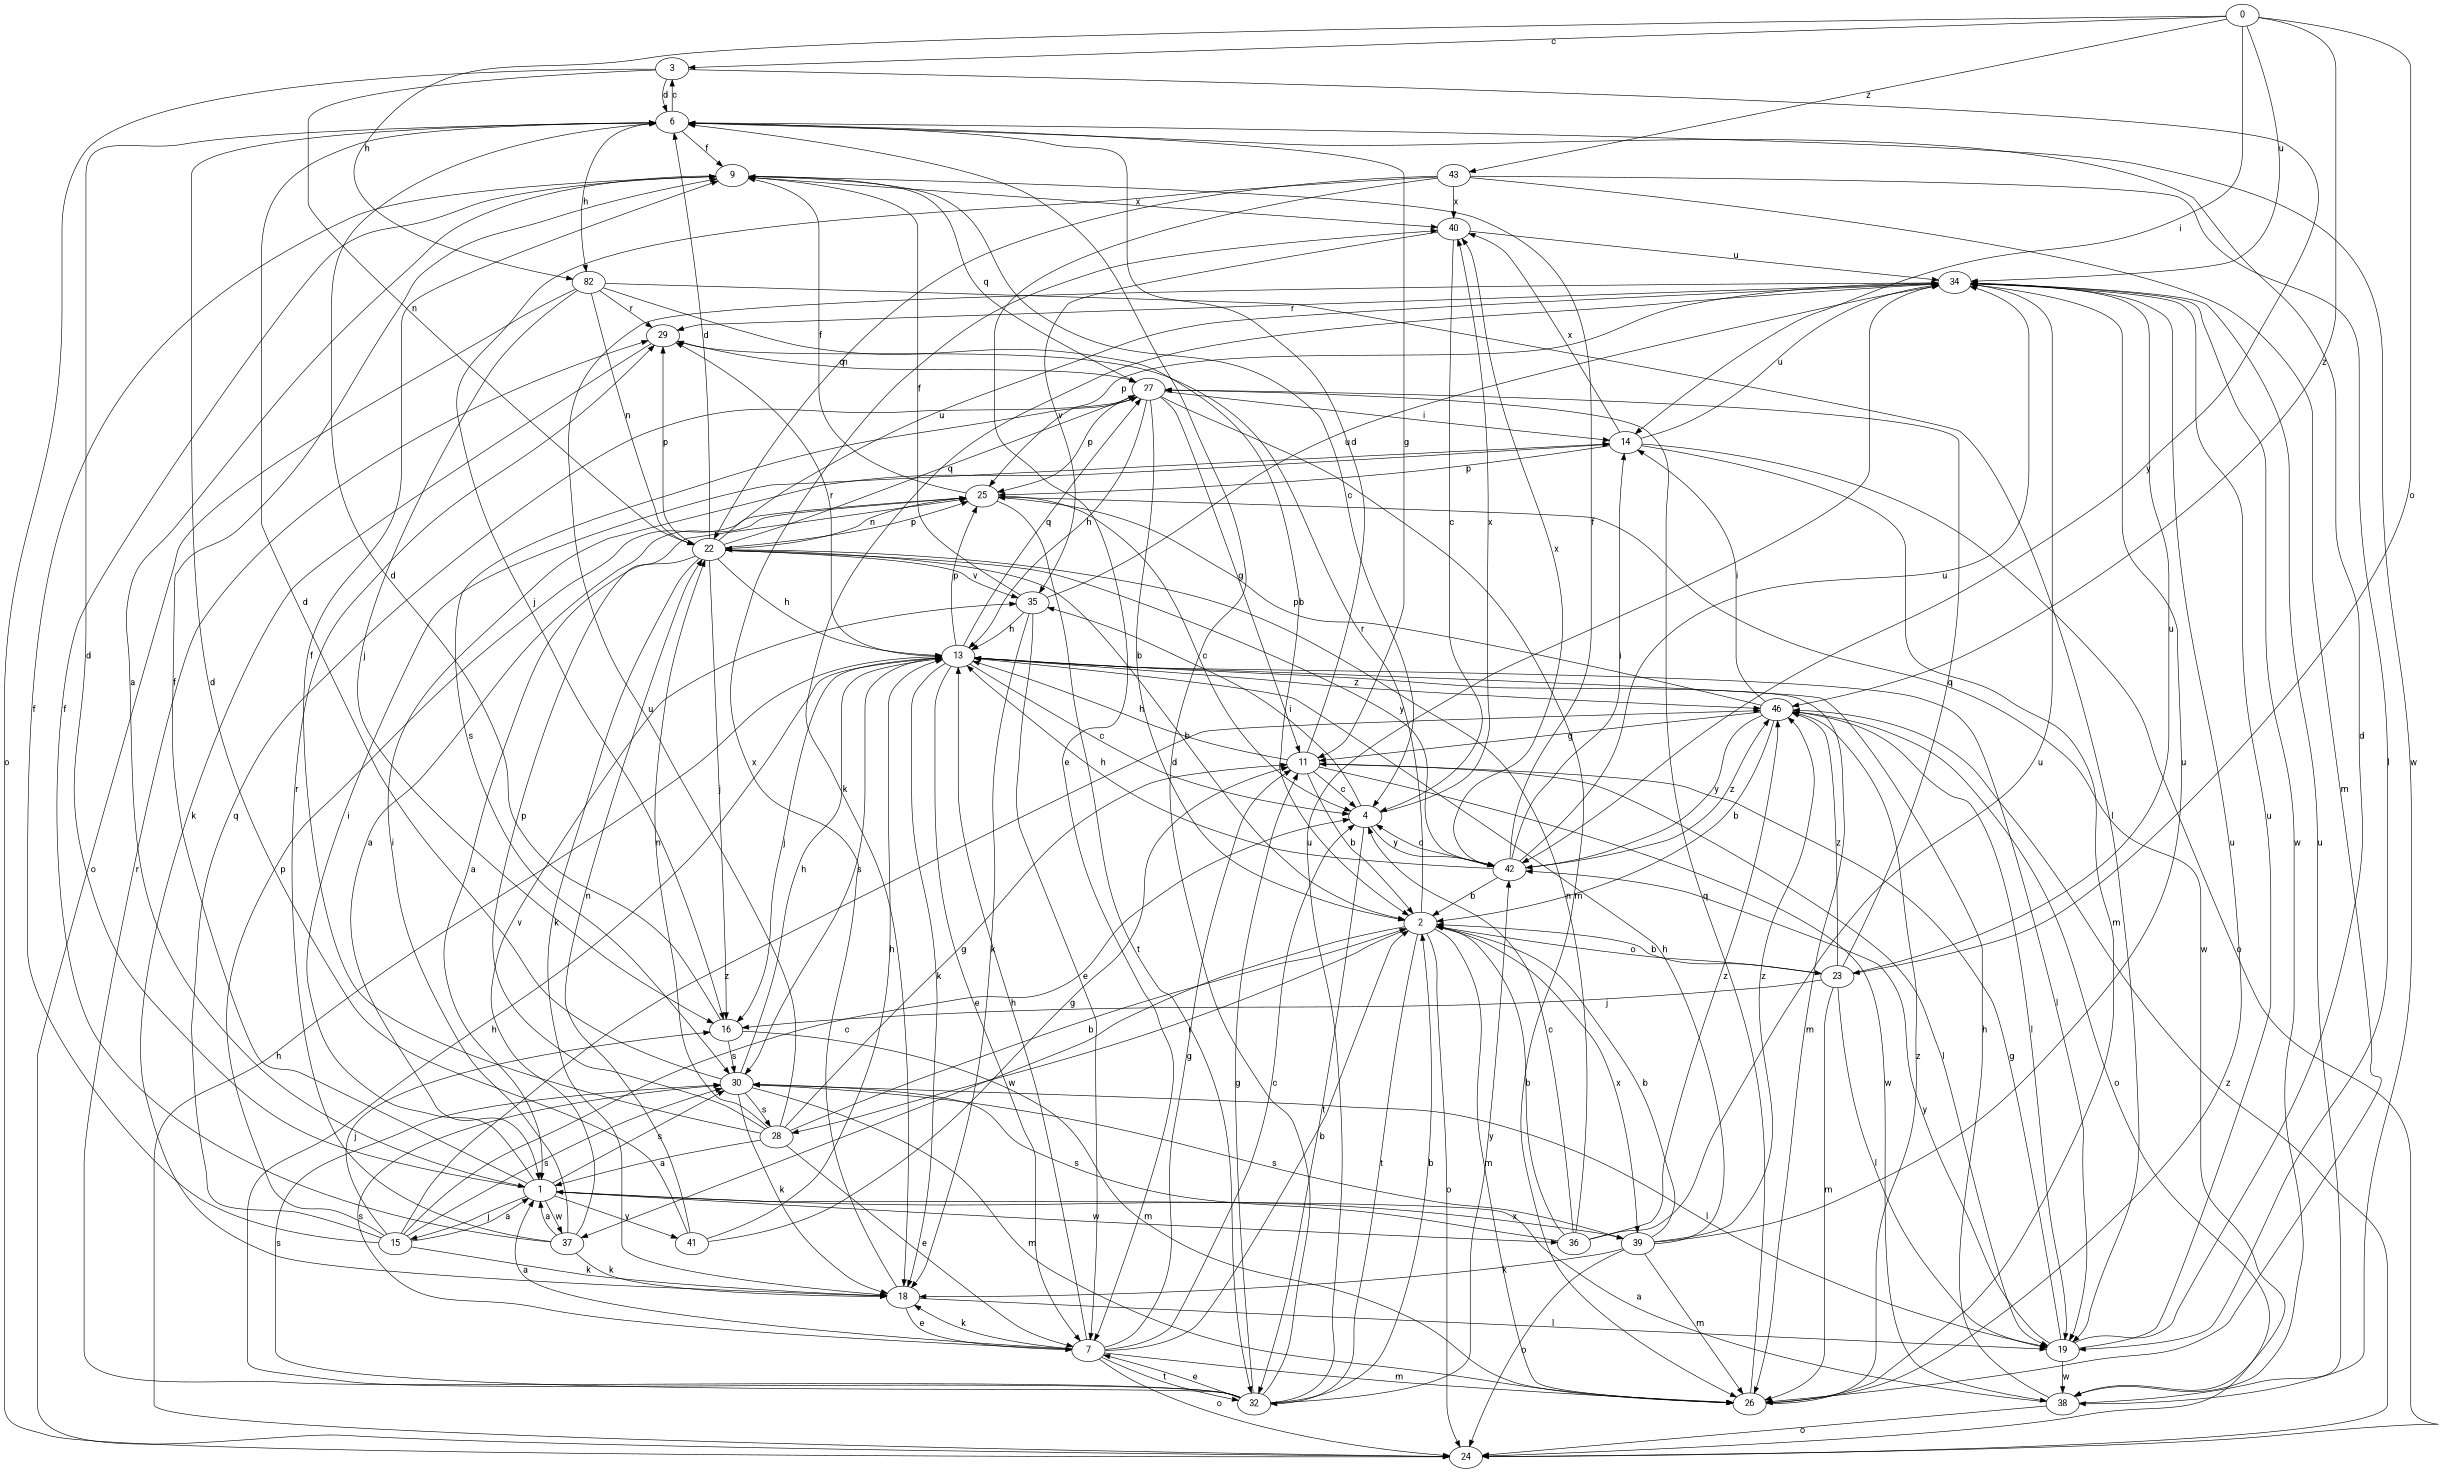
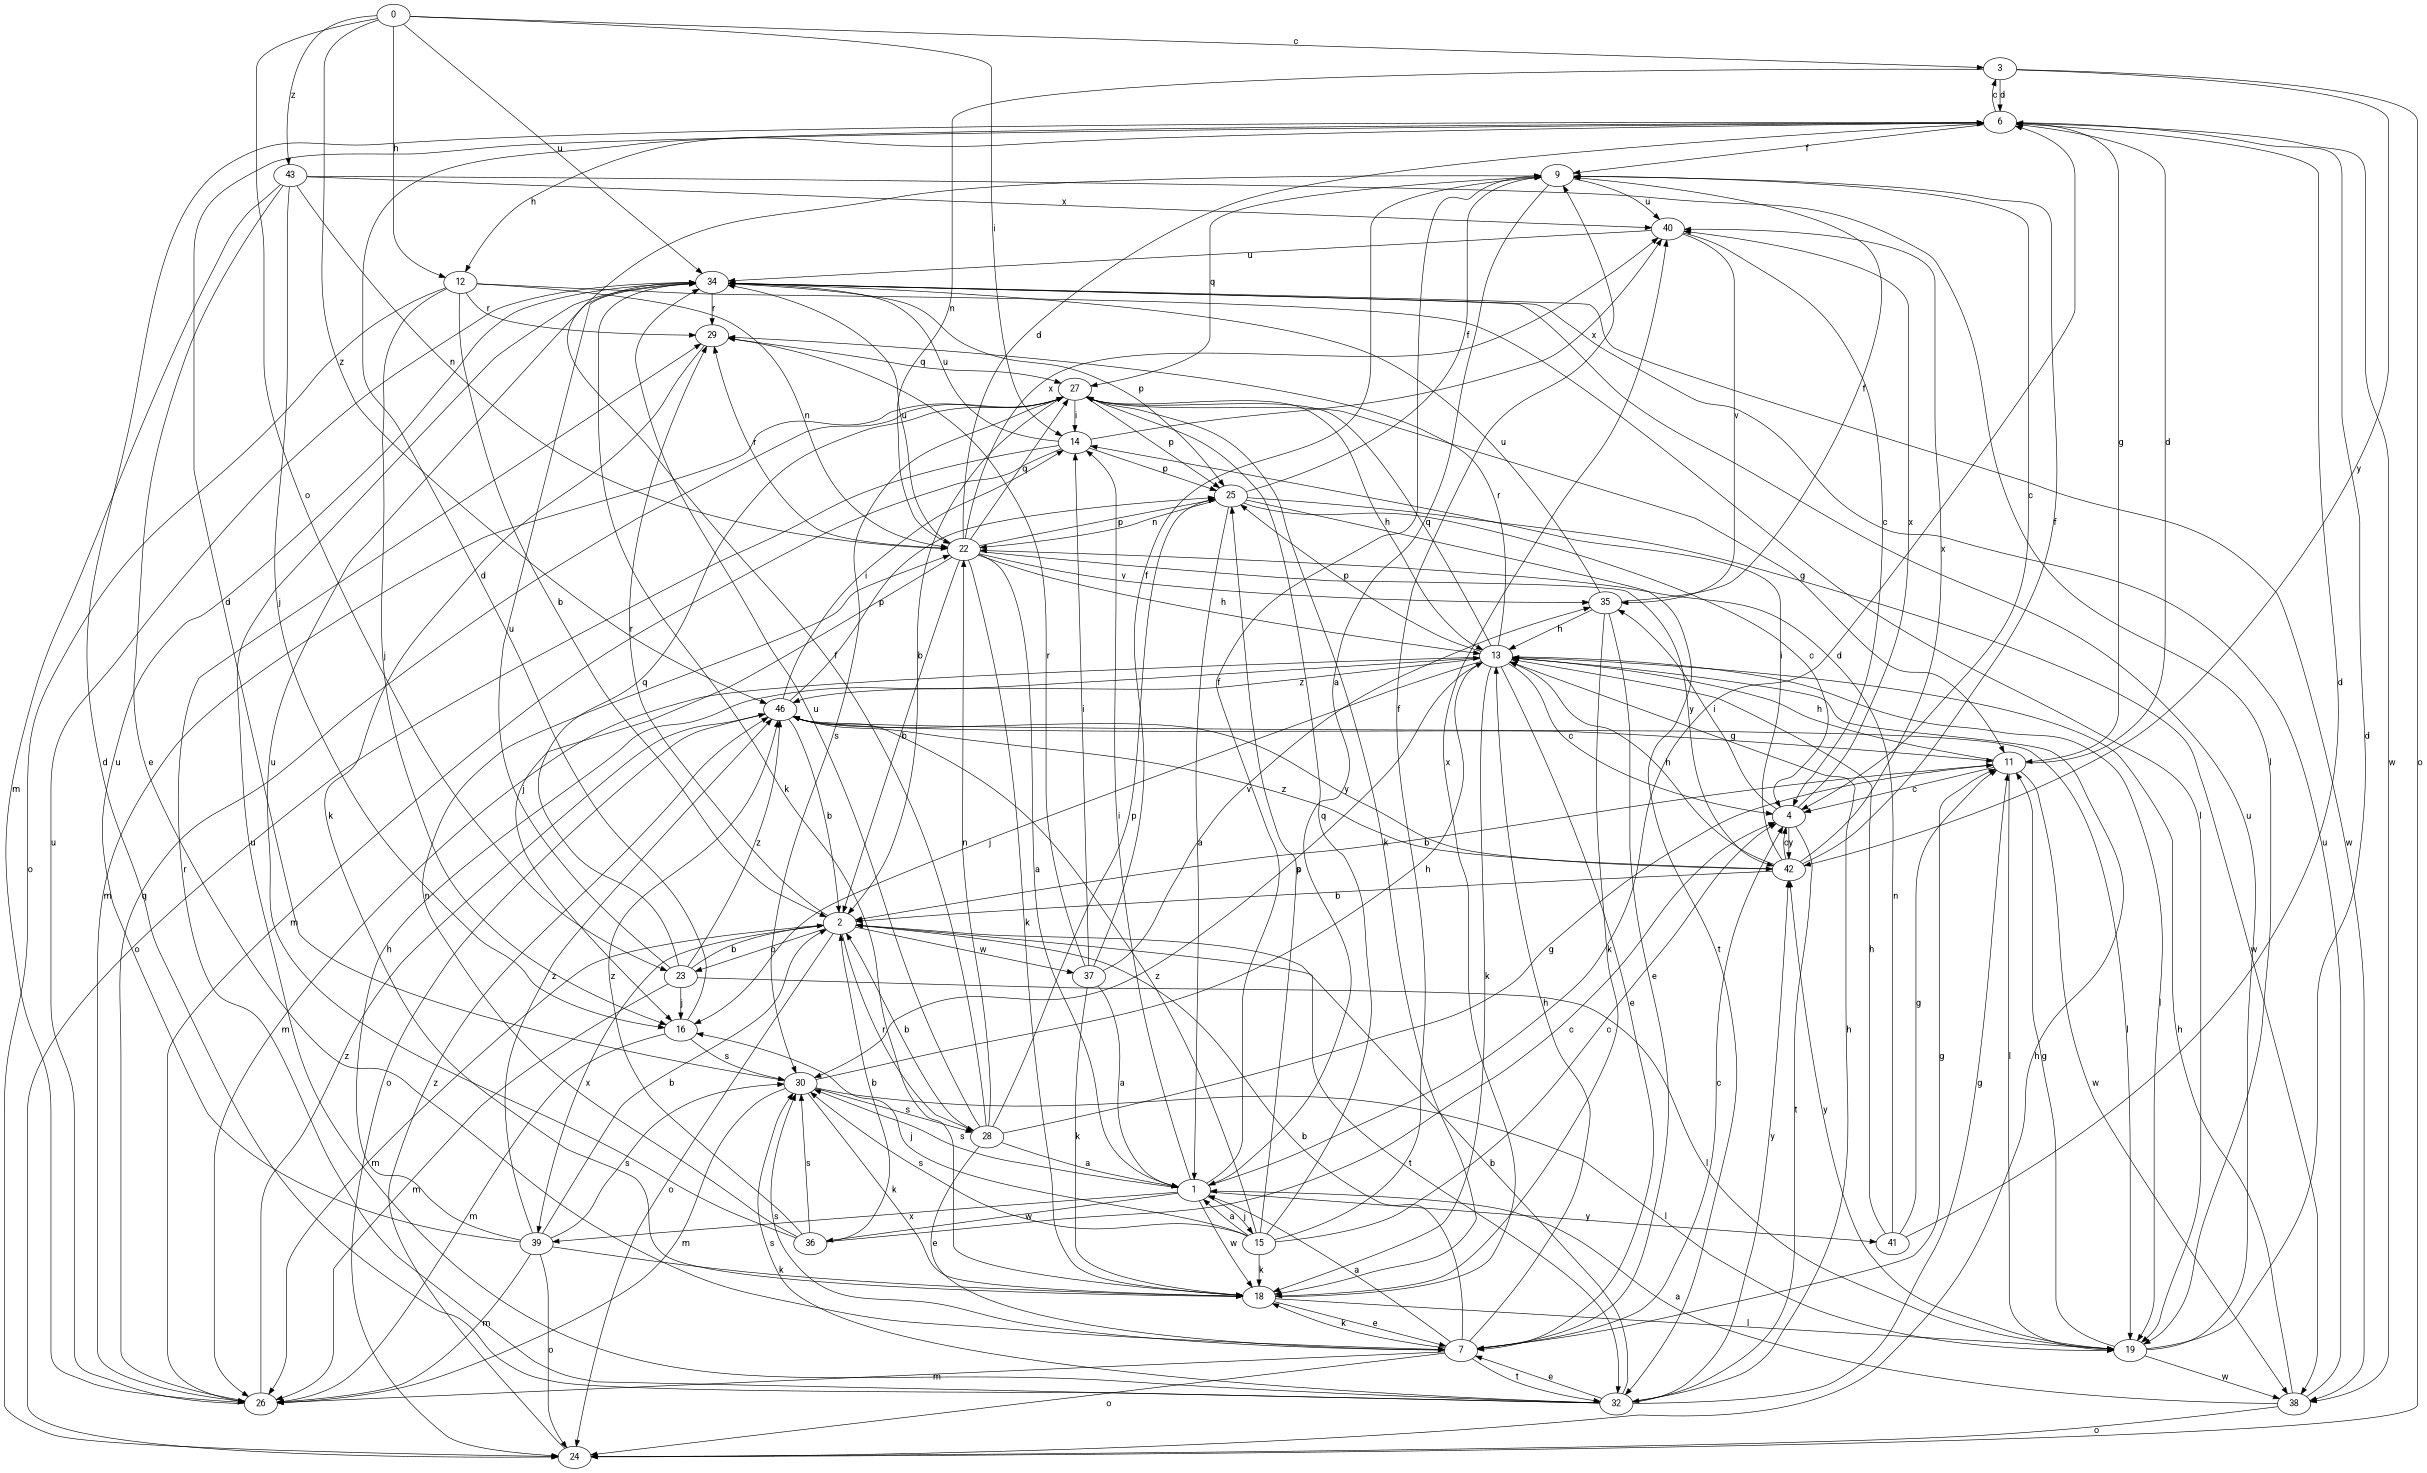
  strict digraph {
    fontname=Roboto
    node [fontname=Roboto]
    edge [fontname=Roboto]
    0
    3
-   12 [label=82]
+   12
    14
    23
    34
    43
    46
    6
    24
    22
    42
    2
    29
    19
    16
    n17 [label=26]
    40
    25
    27
    38
    18
    7
    11
    1
    9
    15
    30
    36
    37
    39
    41
    4
    28
    13
    35
    32
    0 -> 3 [label=c]
    0 -> 12 [label=h]
    0 -> 14 [label=i]
    0 -> 23 [label=o]
    0 -> 34 [label=u]
    0 -> 43 [label=z]
    0 -> 46 [label=z]
    3 -> 6 [label=d]
    3 -> 24 [label=o]
    3 -> 22 [label=n]
    3 -> 42 [label=y]
    12 -> 24 [label=o]
    12 -> 22 [label=n]
    12 -> 2 [label=b]
    12 -> 29 [label=r]
    12 -> 19 [label=l]
    12 -> 16 [label=j]
    14 -> 34 [label=u]
    14 -> 24 [label=o]
    14 -> n17 [label=m]
    14 -> 40 [label=x]
    14 -> 25 [label=p]
    23 -> 34 [label=u]
    23 -> 46 [label=z]
    23 -> 2 [label=b]
    23 -> 19 [label=l]
    23 -> 16 [label=j]
    23 -> n17 [label=m]
    23 -> 27 [label=q]
    34 -> 29 [label=r]
    34 -> 25 [label=p]
    34 -> 38 [label=w]
    34 -> 18 [label=k]
    43 -> 22 [label=n]
    43 -> 19 [label=l]
    43 -> 16 [label=j]
    43 -> n17 [label=m]
    43 -> 40 [label=x]
    43 -> 7 [label=e]
    46 -> 14 [label=i]
    46 -> 24 [label=o]
    46 -> 42 [label=y]
    46 -> 2 [label=b]
    46 -> 19 [label=l]
    46 -> 25 [label=p]
    46 -> 11 [label=g]
    6 -> 3 [label=c]
    6 -> 12 [label=h]
    6 -> 38 [label=w]
    6 -> 11 [label=g]
    6 -> 9 [label=f]
    24 -> 46 [label=z]
    24 -> 13 [label=h]
    22 -> 34 [label=u]
    22 -> 6 [label=d]
    22 -> 42 [label=y]
    22 -> 2 [label=b]
-   22 -> 29 [label=p]
+   22 -> 29 [label=r]
    22 -> 16 [label=j]
+   22 -> 40 [label=x]
    22 -> 25 [label=p]
    22 -> 27 [label=q]
    22 -> 18 [label=k]
    22 -> 1 [label=a]
    22 -> 13 [label=h]
    22 -> 35 [label=v]
    42 -> 14 [label=i]
-   42 -> 34 [label=u]
    42 -> 46 [label=z]
    42 -> 2 [label=b]
    42 -> 40 [label=x]
    42 -> 9 [label=f]
    42 -> 4 [label=c]
    42 -> 13 [label=h]
    2 -> 23 [label=o]
    2 -> 24 [label=o]
    2 -> 29 [label=r]
    2 -> n17 [label=m]
    2 -> 37 [label=w]
    2 -> 39 [label=x]
    2 -> 28 [label=r]
    2 -> 32 [label=t]
    29 -> 27 [label=q]
    29 -> 18 [label=k]
    19 -> 34 [label=u]
    19 -> 6 [label=d]
    19 -> 42 [label=y]
    19 -> 38 [label=w]
    19 -> 11 [label=g]
    16 -> 6 [label=d]
    16 -> n17 [label=m]
    16 -> 30 [label=s]
    n17 -> 34 [label=u]
    n17 -> 46 [label=z]
    n17 -> 27 [label=q]
    40 -> 34 [label=u]
    40 -> 4 [label=c]
    40 -> 35 [label=v]
    25 -> 22 [label=n]
    25 -> 38 [label=w]
    25 -> 1 [label=a]
    25 -> 9 [label=f]
    25 -> 4 [label=c]
    25 -> 32 [label=t]
    27 -> 14 [label=i]
    27 -> 2 [label=b]
    27 -> n17 [label=m]
    27 -> 25 [label=p]
+   27 -> 18 [label=k]
    27 -> 11 [label=g]
    27 -> 30 [label=s]
    27 -> 13 [label=h]
    38 -> 34 [label=u]
    38 -> 24 [label=o]
    38 -> 1 [label=a]
    38 -> 13 [label=h]
    18 -> 19 [label=l]
    18 -> 40 [label=x]
    18 -> 7 [label=e]
    7 -> 24 [label=o]
    7 -> 2 [label=b]
    7 -> n17 [label=m]
    7 -> 18 [label=k]
    7 -> 11 [label=g]
    7 -> 1 [label=a]
    7 -> 30 [label=s]
    7 -> 4 [label=c]
    7 -> 13 [label=h]
    7 -> 32 [label=t]
    11 -> 6 [label=d]
    11 -> 2 [label=b]
    11 -> 19 [label=l]
    11 -> 38 [label=w]
    11 -> 4 [label=c]
    11 -> 13 [label=h]
    1 -> 14 [label=i]
    1 -> 6 [label=d]
    1 -> 9 [label=f]
    1 -> 15 [label=j]
    1 -> 30 [label=s]
    1 -> 36 [label=w]
-   1 -> 37 [label=w]
+   1 -> 18 [label=w]
    1 -> 39 [label=x]
    1 -> 41 [label=y]
-   9 -> 40 [label=x]
+   9 -> 40 [label=u]
    9 -> 27 [label=q]
    9 -> 1 [label=a]
    9 -> 4 [label=c]
    15 -> 46 [label=z]
    15 -> 16 [label=j]
    15 -> 25 [label=p]
    15 -> 27 [label=q]
    15 -> 18 [label=k]
    15 -> 1 [label=a]
    15 -> 9 [label=f]
    15 -> 30 [label=s]
    15 -> 4 [label=c]
    30 -> 6 [label=d]
    30 -> 19 [label=l]
    30 -> n17 [label=m]
    30 -> 18 [label=k]
    30 -> 28 [label=s]
    30 -> 13 [label=h]
    36 -> 34 [label=u]
    36 -> 46 [label=z]
    36 -> 22 [label=n]
    36 -> 2 [label=b]
    36 -> 30 [label=s]
    36 -> 4 [label=c]
    37 -> 14 [label=i]
    37 -> 29 [label=r]
    37 -> 18 [label=k]
    37 -> 1 [label=a]
    37 -> 9 [label=f]
    37 -> 35 [label=v]
    39 -> 34 [label=u]
    39 -> 46 [label=z]
    39 -> 24 [label=o]
    39 -> 2 [label=b]
    39 -> n17 [label=m]
    39 -> 18 [label=k]
    39 -> 30 [label=s]
    39 -> 13 [label=h]
    41 -> 6 [label=d]
    41 -> 22 [label=n]
    41 -> 11 [label=g]
    41 -> 13 [label=h]
    4 -> 42 [label=y]
    4 -> 40 [label=x]
    4 -> 35 [label=i]
    4 -> 32 [label=t]
    28 -> 34 [label=u]
    28 -> 22 [label=n]
    28 -> 2 [label=b]
    28 -> 25 [label=p]
    28 -> 7 [label=e]
    28 -> 11 [label=g]
    28 -> 1 [label=a]
    28 -> 9 [label=f]
    13 -> 46 [label=z]
    13 -> 29 [label=r]
    13 -> 19 [label=l]
    13 -> 16 [label=j]
    13 -> n17 [label=m]
    13 -> 25 [label=p]
    13 -> 27 [label=q]
    13 -> 18 [label=k]
    13 -> 7 [label=e]
    13 -> 30 [label=s]
    13 -> 4 [label=c]
    35 -> 34 [label=u]
    35 -> 18 [label=k]
    35 -> 7 [label=e]
    35 -> 9 [label=f]
    35 -> 13 [label=h]
    32 -> 34 [label=u]
    32 -> 6 [label=d]
    32 -> 42 [label=y]
    32 -> 2 [label=b]
    32 -> 29 [label=r]
    32 -> 7 [label=e]
    32 -> 11 [label=g]
    32 -> 30 [label=s]
    32 -> 13 [label=h]
  }
